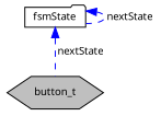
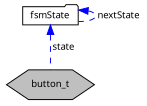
  digraph {
    fontname="Noto Sans"
    node [color=black fontname="Noto Sans" fontsize=10 style=filled]
    edge [color=blue dir=back fontname="Noto Sans" fontsize=10 labelfontname=Helvetica labelfontsize=10 style=dashed]
    n1 [fillcolor=grey75 fontcolor=black height=0.2 label=button_t shape=hexagon width=0.4]
    n2 [fillcolor=white height=0.2 label=fsmState shape=folder width=0.4]
-   n2 -> n1 [label=" nextState"]
+   n2 -> n1 [label=" state"]
    n2 -> n2 [label=" nextState"]
  }
